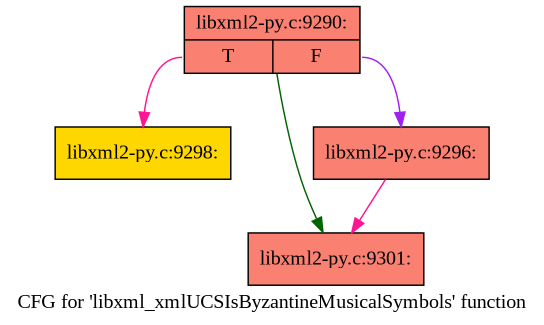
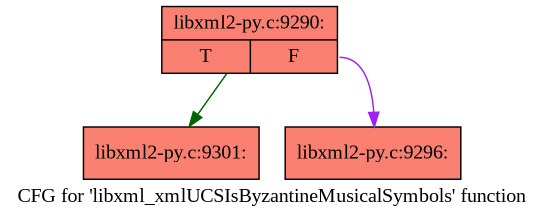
  digraph {
    fontname="Liberation Serif"
    label="CFG for 'libxml_xmlUCSIsByzantineMusicalSymbols' function"
    node [fillcolor=salmon fontname="Liberation Serif" shape=record style=filled]
    edge [color=deeppink fontname="Liberation Serif"]
    n1 [label="{libxml2-py.c:9290:|{<s0>T|<s1>F}}"]
-   n2 [fillcolor=gold label="{libxml2-py.c:9298:}"]
    n3 [label="{libxml2-py.c:9296:}"]
    n4 [label="{libxml2-py.c:9301:}"]
-   n1 -> n2 [tailport=s0]
    n1 -> n3 [color=purple tailport=s1]
    n1 -> n4 [color=darkgreen]
-   n3 -> n4
  }
